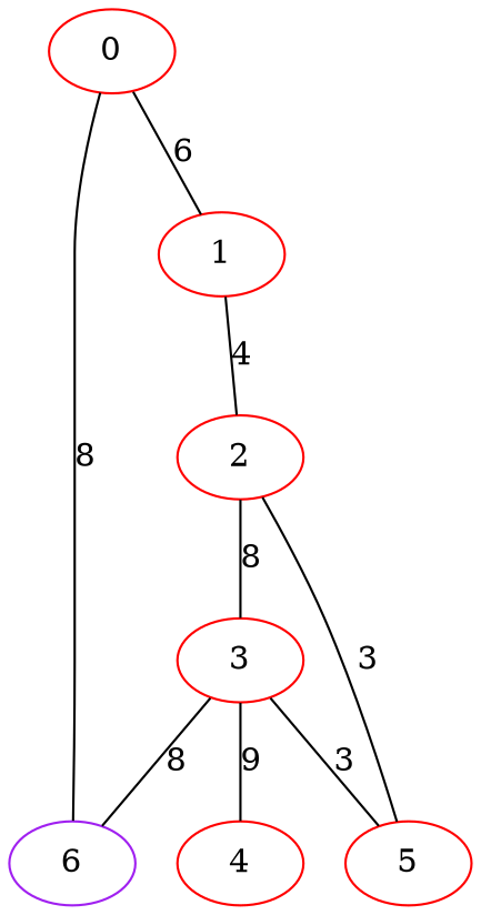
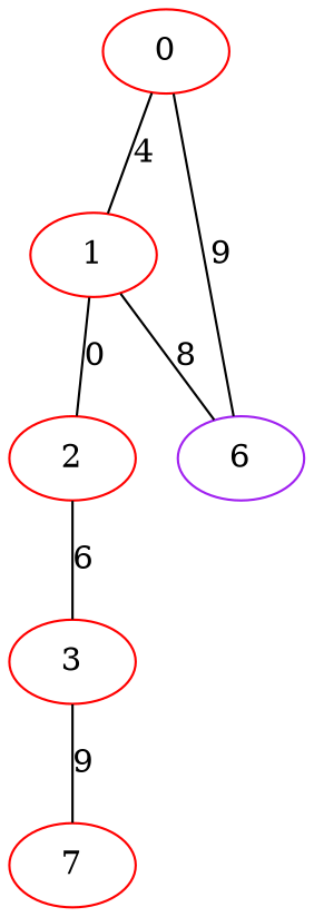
  graph {
    node [color=red weight=1]
    0
    1
    6 [color=purple weight=4]
    2
    3
-   5
-   4
-   0 -- 1 [label=6]
-   0 -- 6 [label=8]
-   3 -- 6 [label=8]
-   1 -- 2 [label=4]
-   2 -- 3 [label=8]
-   2 -- 5 [label=3]
-   3 -- 5 [label=3]
+   4 [label=7]
+   0 -- 1 [label=4]
+   0 -- 6 [label=9]
+   1 -- 6 [label=8]
+   1 -- 2 [label=0]
+   2 -- 3 [label=6]
    3 -- 4 [label=9]
  }
